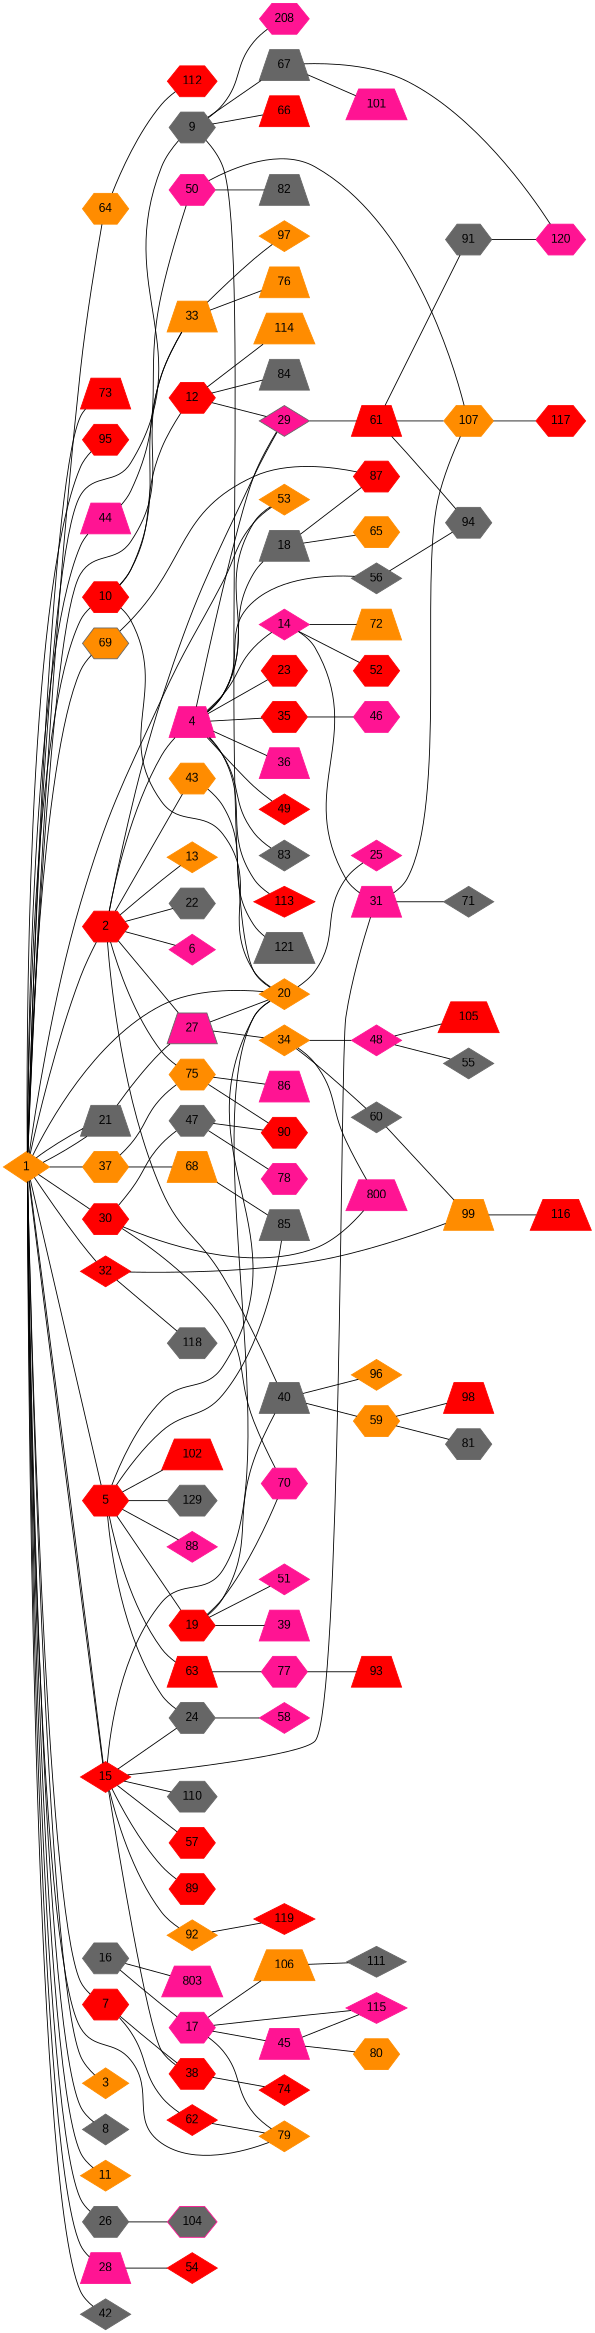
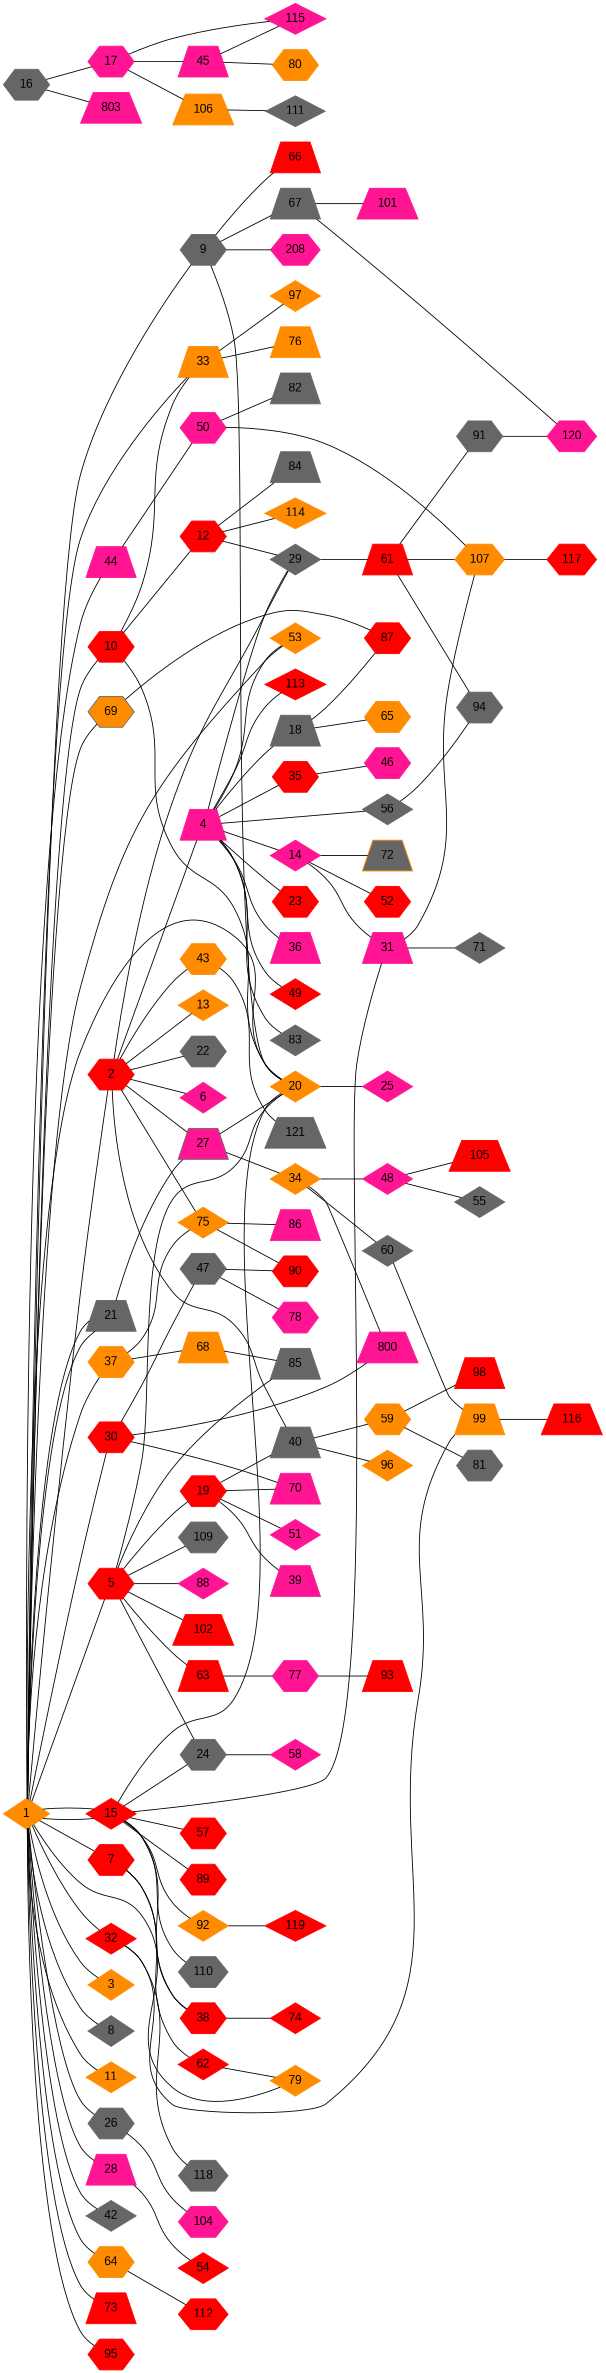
  graph {
    fontname="Liberation Sans"
    rankdir=LR
    node [color=red fontname="Liberation Sans" shape=hexagon style=filled]
    edge [fontname="Liberation Sans"]
    1 [color=darkorange shape=diamond]
    2
    3 [color=darkorange shape=diamond]
    5
    7
    8 [color=gray40 shape=diamond]
    9 [color=gray40]
    10
    11 [color=darkorange shape=diamond]
    15 [shape=diamond]
    20 [color=darkorange shape=diamond]
    21 [color=gray40 shape=trapezium]
    26 [color=gray40]
    28 [color=deeppink shape=trapezium]
    30
    32 [shape=diamond]
    33 [color=darkorange shape=trapezium]
    37 [color=darkorange]
    42 [color=gray40 shape=diamond]
    44 [color=deeppink shape=trapezium]
    53 [color=darkorange shape=diamond]
    64 [color=darkorange]
    69 [color=gray40 fillcolor=darkorange]
    73 [shape=trapezium]
    79 [color=darkorange shape=diamond]
    95
    4 [color=deeppink shape=trapezium]
    6 [color=deeppink shape=diamond]
    13 [color=darkorange shape=diamond]
    22 [color=gray40]
    27 [color=gray40 fillcolor=deeppink shape=trapezium]
-   29 [color=gray40 shape=diamond fillcolor=deeppink]
+   29 [color=gray40 shape=diamond]
    40 [color=gray40 shape=trapezium]
    43 [color=darkorange]
-   75 [color=darkorange]
+   75 [color=darkorange shape=diamond]
    19
    24 [color=gray40]
    63 [shape=trapezium]
    85 [color=gray40 shape=trapezium]
    88 [color=deeppink shape=diamond]
    102 [shape=trapezium]
-   109 [color=gray40 label=129]
+   109 [color=gray40]
    38
    62 [shape=diamond]
    66 [shape=trapezium]
    67 [color=gray40 shape=trapezium]
    n47 [color=deeppink label=208]
    12
    31 [color=deeppink shape=trapezium]
    57
    89
    92 [color=darkorange shape=diamond]
    110 [color=gray40]
    25 [color=deeppink shape=diamond]
-   104 [color=deeppink fillcolor=gray40]
+   104 [color=deeppink]
    54 [shape=diamond]
-   70 [color=deeppink]
+   70 [color=deeppink shape=trapezium]
    47 [color=gray40]
    n59 [color=deeppink label=800 shape=trapezium]
    99 [color=darkorange shape=trapezium]
    118 [color=gray40]
    76 [color=darkorange shape=trapezium]
    97 [color=darkorange shape=diamond]
    68 [color=darkorange shape=trapezium]
    50 [color=deeppink]
    112
    87
    14 [color=deeppink shape=diamond]
    18 [color=gray40 shape=trapezium]
    23
    35
    36 [color=deeppink shape=trapezium]
    49 [shape=diamond]
    56 [color=gray40 shape=diamond]
    83 [color=gray40 shape=diamond]
    113 [shape=diamond]
    34 [color=darkorange shape=diamond]
    61 [shape=trapezium]
    59 [color=darkorange]
    96 [color=darkorange shape=diamond]
    121 [color=gray40 shape=trapezium]
    90
    86 [color=deeppink shape=trapezium]
    52
-   72 [color=darkorange shape=trapezium]
+   72 [color=darkorange shape=trapezium fillcolor=gray40]
    65 [color=darkorange]
    46 [color=deeppink]
    94 [color=gray40]
    39 [color=deeppink shape=trapezium]
    51 [color=deeppink shape=diamond]
    58 [color=deeppink shape=diamond]
    77 [color=deeppink]
    74 [shape=diamond]
    101 [color=deeppink shape=trapezium]
    120 [color=deeppink]
    84 [color=gray40 shape=trapezium]
-   114 [color=darkorange shape=trapezium]
+   114 [color=darkorange shape=diamond]
    16 [color=gray40]
    17 [color=deeppink]
    n100 [color=deeppink label=803 shape=trapezium]
    71 [color=gray40 shape=diamond]
    107 [color=darkorange]
    119 [shape=diamond]
    45 [color=deeppink shape=trapezium]
    106 [color=darkorange shape=trapezium]
    115 [color=deeppink shape=diamond]
    80 [color=darkorange]
    111 [color=gray40 shape=diamond]
    48 [color=deeppink shape=diamond]
    60 [color=gray40 shape=diamond]
    91 [color=gray40]
    78 [color=deeppink]
    117
    116 [shape=trapezium]
    55 [color=gray40 shape=diamond]
    105 [shape=trapezium]
    81 [color=gray40]
    98 [shape=trapezium]
    82 [color=gray40 shape=trapezium]
    93 [shape=trapezium]
    1 -- 2
    1 -- 3
    1 -- 5
    1 -- 7
    1 -- 8
    1 -- 9
    1 -- 10
    1 -- 11
    1 -- 15
    1 -- 15
    1 -- 20
    1 -- 21
    1 -- 21
    1 -- 26
    1 -- 28
    1 -- 30
    1 -- 32
    1 -- 33
    1 -- 37
    1 -- 42
    1 -- 44
    1 -- 53
    1 -- 64
    1 -- 69
    1 -- 73
    1 -- 79
    1 -- 95
    2 -- 4
    2 -- 6
    2 -- 13
    2 -- 22
    2 -- 27
    2 -- 29
    2 -- 40
    2 -- 43
    2 -- 75
    5 -- 20
    5 -- 19
    5 -- 24
    5 -- 63
    5 -- 85
    5 -- 88
    5 -- 102
    5 -- 109
    7 -- 38
    7 -- 62
    9 -- 20
    9 -- 66
    9 -- 67
    9 -- n47
    10 -- 20
    10 -- 33
    10 -- 12
    15 -- 20
    15 -- 24
    15 -- 38
    15 -- 31
    15 -- 57
    15 -- 89
    15 -- 92
    15 -- 110
    20 -- 25
    21 -- 27
    26 -- 104
    28 -- 54
    30 -- 70
    30 -- 47
    30 -- n59
    32 -- 99
    32 -- 118
    33 -- 76
    33 -- 97
    37 -- 75
    37 -- 68
    44 -- 50
    64 -- 112
    69 -- 87
    4 -- 53
    4 -- 29
    4 -- 14
    4 -- 18
    4 -- 23
    4 -- 35
    4 -- 36
    4 -- 49
    4 -- 56
    4 -- 83
    4 -- 113
    27 -- 20
    27 -- 34
    29 -- 61
    40 -- 59
    40 -- 96
    43 -- 121
    75 -- 90
    75 -- 86
    19 -- 40
    19 -- 70
    19 -- 39
    19 -- 51
    24 -- 58
    63 -- 77
    38 -- 74
    62 -- 79
    67 -- 101
    67 -- 120
    12 -- 29
    12 -- 84
    12 -- 114
    31 -- 71
    31 -- 107
    92 -- 119
    47 -- 90
    47 -- 78
    99 -- 116
    68 -- 85
    50 -- 107
    50 -- 82
    14 -- 31
    14 -- 52
    14 -- 72
    18 -- 87
    18 -- 65
    35 -- 46
    56 -- 94
    34 -- n59
    34 -- 48
    34 -- 60
    61 -- 94
    61 -- 107
    61 -- 91
    59 -- 81
    59 -- 98
    77 -- 93
    16 -- 17
    16 -- n100
-   17 -- 79
    17 -- 45
    17 -- 106
    17 -- 115
    107 -- 117
    45 -- 115
    45 -- 80
    106 -- 111
    48 -- 55
    48 -- 105
    60 -- 99
    91 -- 120
  }
